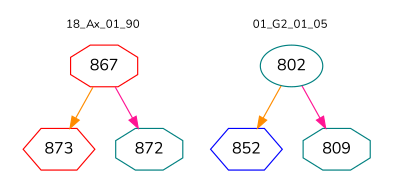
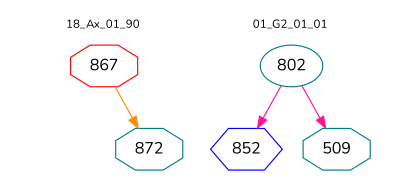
  digraph {
    fontname=Nunito
    node [color=teal fontname=Nunito shape=octagon]
    edge [color=darkorange fontname=Nunito]
    n1 [color=red label=867]
-   n2 [color=red label=873 shape=hexagon]
    n3 [label=872]
    n4 [label=802 shape=ellipse]
    n5 [color=blue label=852 shape=hexagon]
-   n6 [label=809]
+   n6 [label=509]
    subgraph cluster_1 {
      color=white
      fontsize=10
      label="18_Ax_01_90"
      n1
-     n2
      n3
    }
    subgraph cluster_2 {
      color=white
      fontsize=10
-     label="01_G2_01_05"
+     label="01_G2_01_01"
      n4
      n5
      n6
    }
-   n1 -> n2
-   n1 -> n3 [color=deeppink]
-   n4 -> n5
+   n1 -> n3
+   n4 -> n5 [color=deeppink]
    n4 -> n6 [color=deeppink]
  }
